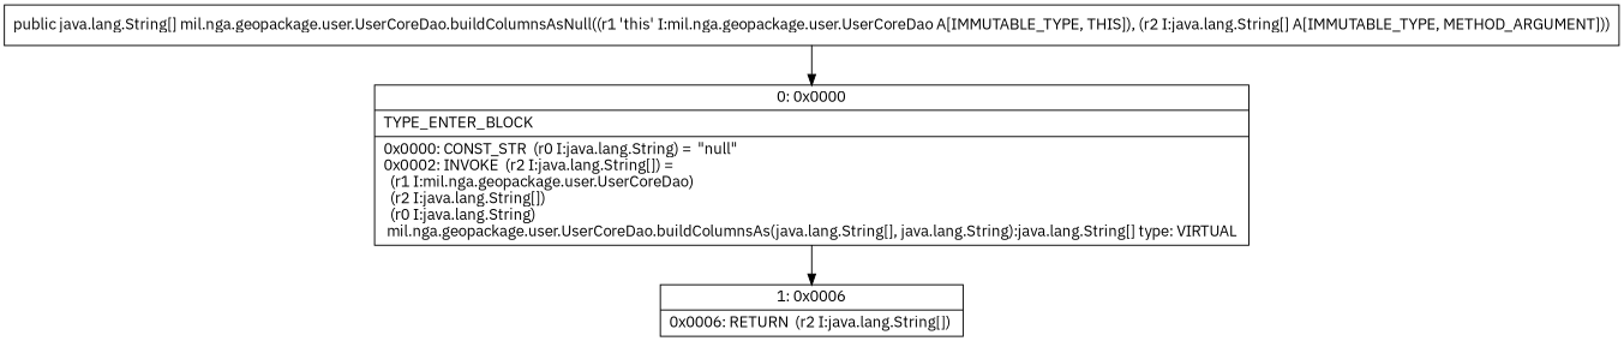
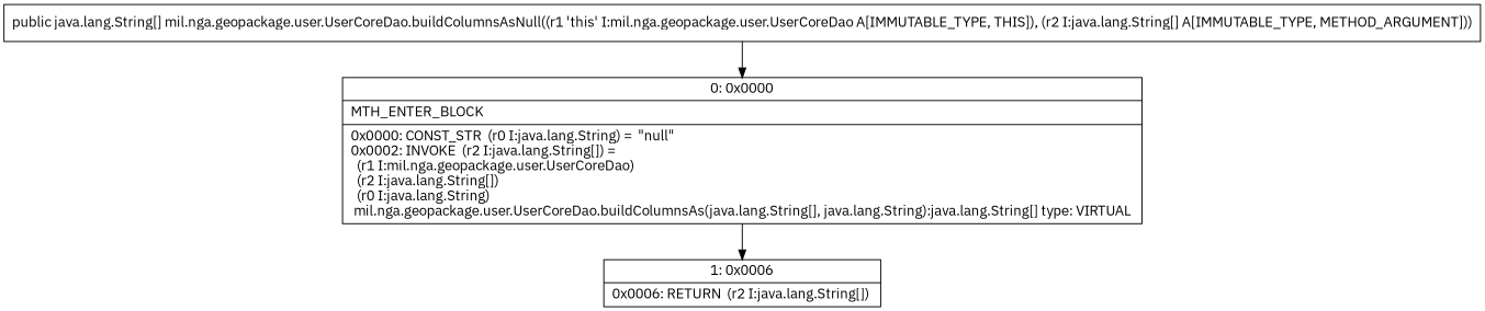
  digraph {
    fontname="IBM Plex Sans"
    node [shape=record fontname="IBM Plex Sans"]
    edge [fontname="IBM Plex Sans"]
-   n1 [label="{0\:\ 0x0000|TYPE_ENTER_BLOCK\l|0x0000: CONST_STR  (r0 I:java.lang.String) =  \"null\" \l0x0002: INVOKE  (r2 I:java.lang.String[]) = \l  (r1 I:mil.nga.geopackage.user.UserCoreDao)\l  (r2 I:java.lang.String[])\l  (r0 I:java.lang.String)\l mil.nga.geopackage.user.UserCoreDao.buildColumnsAs(java.lang.String[], java.lang.String):java.lang.String[] type: VIRTUAL \l}"]
+   n1 [label="{0\:\ 0x0000|MTH_ENTER_BLOCK\l|0x0000: CONST_STR  (r0 I:java.lang.String) =  \"null\" \l0x0002: INVOKE  (r2 I:java.lang.String[]) = \l  (r1 I:mil.nga.geopackage.user.UserCoreDao)\l  (r2 I:java.lang.String[])\l  (r0 I:java.lang.String)\l mil.nga.geopackage.user.UserCoreDao.buildColumnsAs(java.lang.String[], java.lang.String):java.lang.String[] type: VIRTUAL \l}"]
    n2 [label="{1\:\ 0x0006|0x0006: RETURN  (r2 I:java.lang.String[]) \l}"]
    n3 [label="{public java.lang.String[] mil.nga.geopackage.user.UserCoreDao.buildColumnsAsNull((r1 'this' I:mil.nga.geopackage.user.UserCoreDao A[IMMUTABLE_TYPE, THIS]), (r2 I:java.lang.String[] A[IMMUTABLE_TYPE, METHOD_ARGUMENT])) }"]
    n1 -> n2
    n3 -> n1
  }
